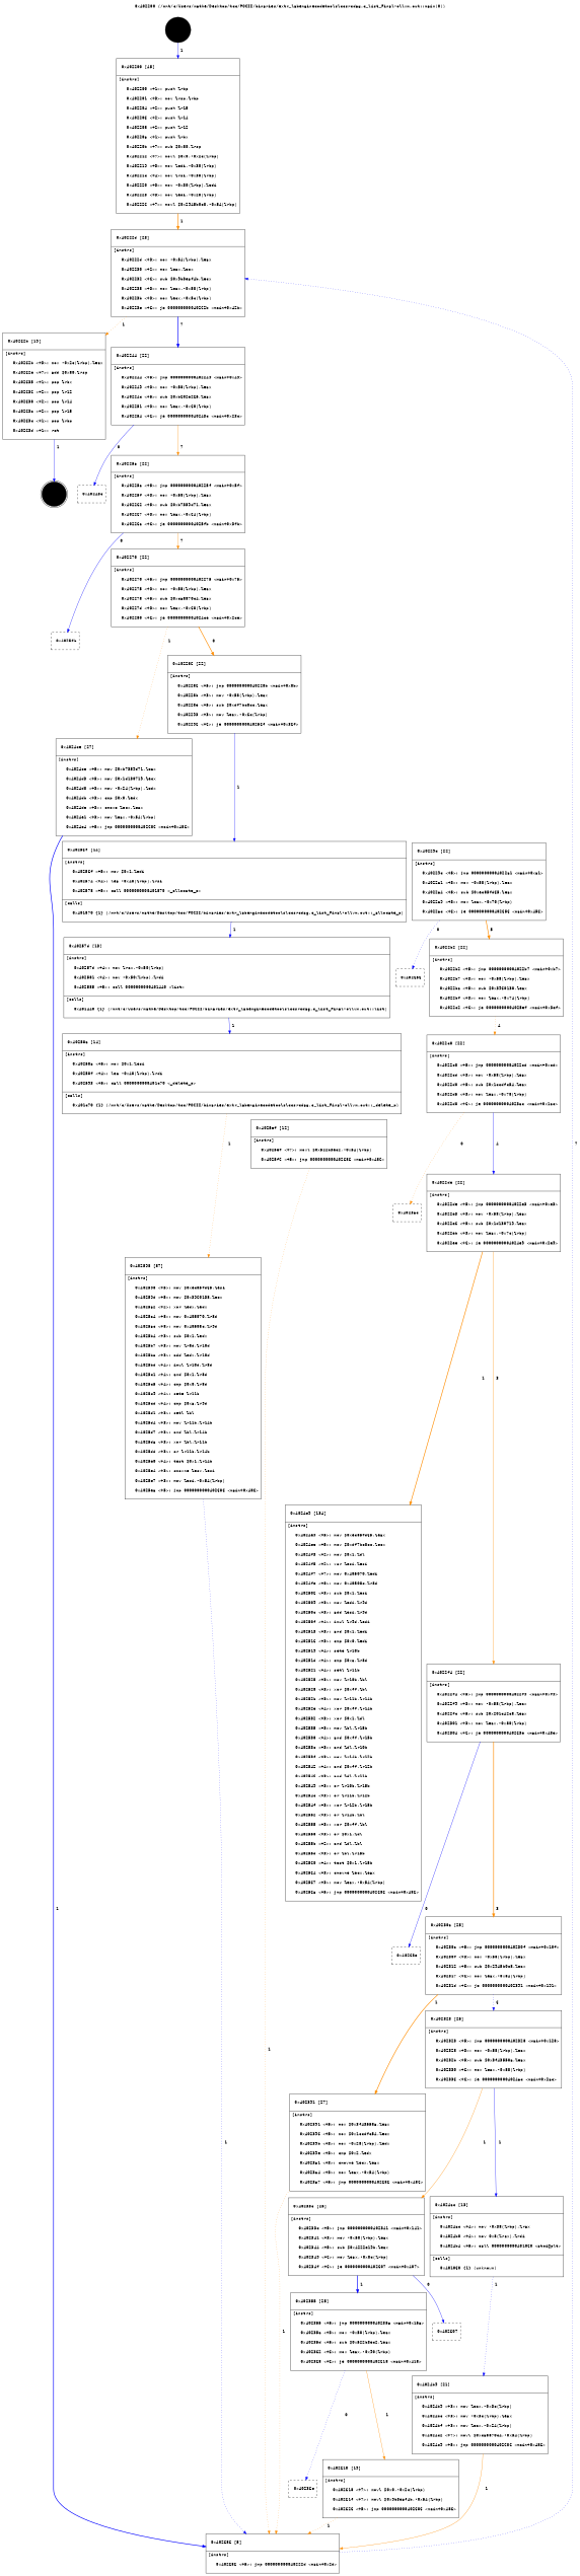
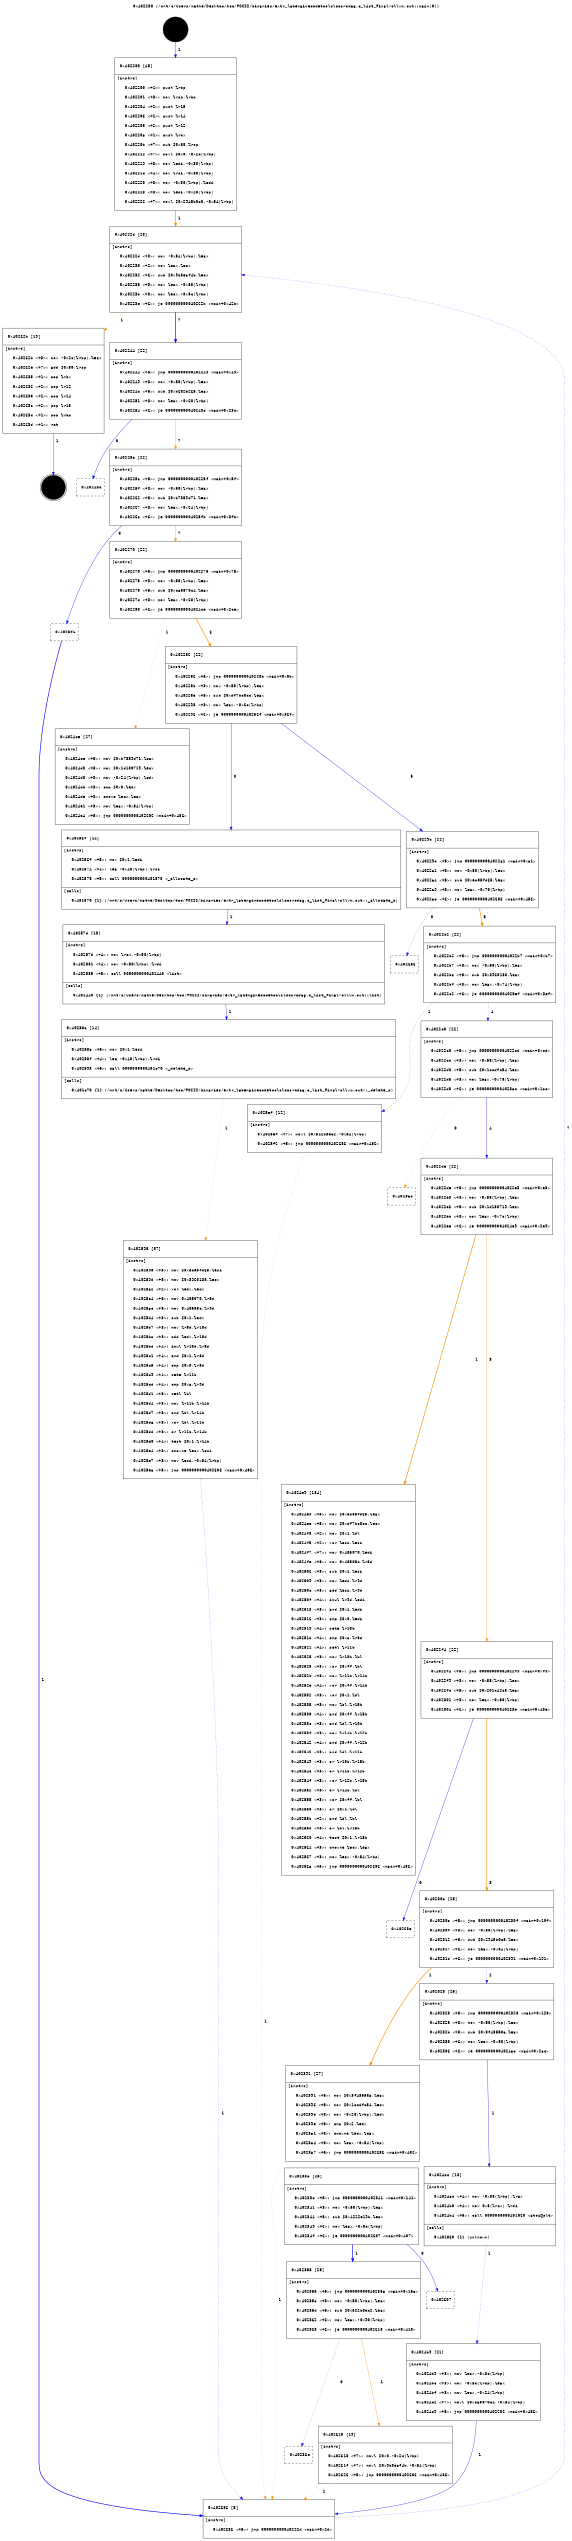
  digraph {
    fontname="DejaVu Sans Mono"
    label="0x402200 (/mnt/c/Users/mathe/Desktop/tcc/POCII/binaries/extr_labenginecodetoolslccsrcdag.c_list_Final-ollvm.out::main(0))"
    labelloc=t
    node [fontname="DejaVu Sans Mono" shape=record]
    edge [color=blue fontname="DejaVu Sans Mono" style=solid]
    Entry [fillcolor=black height=0.3 shape=circle style=filled width=0.3]
    n2 [label="{\n     0x402200 [45]\l\n     | [instrs]\l\n     &nbsp;&nbsp;0x402200 \<+1\>: push %rbp\l\n     &nbsp;&nbsp;0x402201 \<+3\>: mov %rsp,%rbp\l\n     &nbsp;&nbsp;0x402204 \<+2\>: push %r15\l\n     &nbsp;&nbsp;0x402206 \<+2\>: push %r14\l\n     &nbsp;&nbsp;0x402208 \<+2\>: push %r12\l\n     &nbsp;&nbsp;0x40220a \<+1\>: push %rbx\l\n     &nbsp;&nbsp;0x40220b \<+7\>: sub $0x80,%rsp\l\n     &nbsp;&nbsp;0x402212 \<+7\>: movl $0x0,-0x2c(%rbp)\l\n     &nbsp;&nbsp;0x402219 \<+3\>: mov %edi,-0x30(%rbp)\l\n     &nbsp;&nbsp;0x40221c \<+4\>: mov %rsi,-0x38(%rbp)\l\n     &nbsp;&nbsp;0x402220 \<+3\>: mov -0x30(%rbp),%edi\l\n     &nbsp;&nbsp;0x402223 \<+3\>: mov %edi,-0x28(%rbp)\l\n     &nbsp;&nbsp;0x402226 \<+7\>: movl $0x2945b0c8,-0x54(%rbp)\l\n  }"]
    n3 [label="{\n     0x40222d [23]\l\n     | [instrs]\l\n     &nbsp;&nbsp;0x40222d \<+3\>: mov -0x54(%rbp),%eax\l\n     &nbsp;&nbsp;0x402230 \<+2\>: mov %eax,%ecx\l\n     &nbsp;&nbsp;0x402232 \<+6\>: sub $0x9b3eaf4b,%ecx\l\n     &nbsp;&nbsp;0x402238 \<+3\>: mov %eax,-0x58(%rbp)\l\n     &nbsp;&nbsp;0x40223b \<+3\>: mov %ecx,-0x5c(%rbp)\l\n     &nbsp;&nbsp;0x40223e \<+6\>: je 000000000040262b \<main+0x42b\>\l\n  }"]
    n4 [label="{\n     0x40262b [19]\l\n     | [instrs]\l\n     &nbsp;&nbsp;0x40262b \<+3\>: mov -0x2c(%rbp),%eax\l\n     &nbsp;&nbsp;0x40262e \<+7\>: add $0x80,%rsp\l\n     &nbsp;&nbsp;0x402635 \<+1\>: pop %rbx\l\n     &nbsp;&nbsp;0x402636 \<+2\>: pop %r12\l\n     &nbsp;&nbsp;0x402638 \<+2\>: pop %r14\l\n     &nbsp;&nbsp;0x40263a \<+2\>: pop %r15\l\n     &nbsp;&nbsp;0x40263c \<+1\>: pop %rbp\l\n     &nbsp;&nbsp;0x40263d \<+1\>: ret\l\n  }"]
    n5 [label="{\n     0x402244 [22]\l\n     | [instrs]\l\n     &nbsp;&nbsp;0x402244 \<+5\>: jmp 0000000000402249 \<main+0x49\>\l\n     &nbsp;&nbsp;0x402249 \<+3\>: mov -0x58(%rbp),%eax\l\n     &nbsp;&nbsp;0x40224c \<+5\>: sub $0xb602e265,%eax\l\n     &nbsp;&nbsp;0x402251 \<+3\>: mov %eax,-0x60(%rbp)\l\n     &nbsp;&nbsp;0x402254 \<+6\>: je 000000000040243c \<main+0x23c\>\l\n  }"]
    Exit [fillcolor=black height=0.3 peripheries=2 shape=circle style=filled width=0.3]
    n7 [label="{\n     0x40243c\l\n  }" style=dashed]
    n8 [label="{\n     0x40225a [22]\l\n     | [instrs]\l\n     &nbsp;&nbsp;0x40225a \<+5\>: jmp 000000000040225f \<main+0x5f\>\l\n     &nbsp;&nbsp;0x40225f \<+3\>: mov -0x58(%rbp),%eax\l\n     &nbsp;&nbsp;0x402262 \<+5\>: sub $0xb7359d71,%eax\l\n     &nbsp;&nbsp;0x402267 \<+3\>: mov %eax,-0x64(%rbp)\l\n     &nbsp;&nbsp;0x40226a \<+6\>: je 00000000004025fb \<main+0x3fb\>\l\n  }"]
    n9 [label="{\n     0x4025fb\l\n  }" style=dashed]
    n10 [label="{\n     0x402270 [22]\l\n     | [instrs]\l\n     &nbsp;&nbsp;0x402270 \<+5\>: jmp 0000000000402275 \<main+0x75\>\l\n     &nbsp;&nbsp;0x402275 \<+3\>: mov -0x58(%rbp),%eax\l\n     &nbsp;&nbsp;0x402278 \<+5\>: sub $0xca8870c4,%eax\l\n     &nbsp;&nbsp;0x40227d \<+3\>: mov %eax,-0x68(%rbp)\l\n     &nbsp;&nbsp;0x402280 \<+6\>: je 00000000004024ce \<main+0x2ce\>\l\n  }"]
    n11 [label="{\n     0x4024ce [27]\l\n     | [instrs]\l\n     &nbsp;&nbsp;0x4024ce \<+5\>: mov $0xb7359d71,%eax\l\n     &nbsp;&nbsp;0x4024d3 \<+5\>: mov $0x1d130719,%ecx\l\n     &nbsp;&nbsp;0x4024d8 \<+3\>: mov -0x24(%rbp),%edx\l\n     &nbsp;&nbsp;0x4024db \<+3\>: cmp $0x0,%edx\l\n     &nbsp;&nbsp;0x4024de \<+3\>: cmove %ecx,%eax\l\n     &nbsp;&nbsp;0x4024e1 \<+3\>: mov %eax,-0x54(%rbp)\l\n     &nbsp;&nbsp;0x4024e4 \<+5\>: jmp 0000000000402686 \<main+0x486\>\l\n  }"]
    n12 [label="{\n     0x402286 [22]\l\n     | [instrs]\l\n     &nbsp;&nbsp;0x402286 \<+5\>: jmp 000000000040228b \<main+0x8b\>\l\n     &nbsp;&nbsp;0x40228b \<+3\>: mov -0x58(%rbp),%eax\l\n     &nbsp;&nbsp;0x40228e \<+5\>: sub $0xdf7bc8cc,%eax\l\n     &nbsp;&nbsp;0x402293 \<+3\>: mov %eax,-0x6c(%rbp)\l\n     &nbsp;&nbsp;0x402296 \<+6\>: je 000000000040256f \<main+0x36f\>\l\n  }"]
    n13 [label="{\n     0x40236e\l\n  }" style=dashed]
    n14 [label="{\n     0x402686 [5]\l\n     | [instrs]\l\n     &nbsp;&nbsp;0x402686 \<+5\>: jmp 000000000040222d \<main+0x2d\>\l\n  }"]
    n15 [label="{\n     0x40256f [14]\l\n     | [instrs]\l\n     &nbsp;&nbsp;0x40256f \<+5\>: mov $0x1,%edi\l\n     &nbsp;&nbsp;0x402574 \<+4\>: lea -0x48(%rbp),%rsi\l\n     &nbsp;&nbsp;0x402578 \<+5\>: call 0000000000401870 \<_allocate_p\>\l\n     | [calls]\l\n     &nbsp;&nbsp;0x401870 \{1\} (/mnt/c/Users/mathe/Desktop/tcc/POCII/binaries/extr_labenginecodetoolslccsrcdag.c_list_Final-ollvm.out::_allocate_p)\l\n  }"]
    n16 [label="{\n     0x40229c [22]\l\n     | [instrs]\l\n     &nbsp;&nbsp;0x40229c \<+5\>: jmp 00000000004022a1 \<main+0xa1\>\l\n     &nbsp;&nbsp;0x4022a1 \<+3\>: mov -0x58(%rbp),%eax\l\n     &nbsp;&nbsp;0x4022a4 \<+5\>: sub $0xec85fd65,%eax\l\n     &nbsp;&nbsp;0x4022a9 \<+3\>: mov %eax,-0x70(%rbp)\l\n     &nbsp;&nbsp;0x4022ac \<+6\>: je 0000000000402656 \<main+0x456\>\l\n  }"]
    n17 [label="{\n     0x402618 [19]\l\n     | [instrs]\l\n     &nbsp;&nbsp;0x402618 \<+7\>: movl $0x0,-0x2c(%rbp)\l\n     &nbsp;&nbsp;0x40261f \<+7\>: movl $0x9b3eaf4b,-0x54(%rbp)\l\n     &nbsp;&nbsp;0x402626 \<+5\>: jmp 0000000000402686 \<main+0x486\>\l\n  }"]
    n18 [label="{\n     0x40257d [13]\l\n     | [instrs]\l\n     &nbsp;&nbsp;0x40257d \<+4\>: mov %rax,-0x50(%rbp)\l\n     &nbsp;&nbsp;0x402581 \<+4\>: mov -0x50(%rbp),%rdi\l\n     &nbsp;&nbsp;0x402585 \<+5\>: call 0000000000401440 \<list\>\l\n     | [calls]\l\n     &nbsp;&nbsp;0x401440 \{1\} (/mnt/c/Users/mathe/Desktop/tcc/POCII/binaries/extr_labenginecodetoolslccsrcdag.c_list_Final-ollvm.out::list)\l\n  }"]
    n19 [label="{\n     0x402656\l\n  }" style=dashed]
    n20 [label="{\n     0x4022b2 [22]\l\n     | [instrs]\l\n     &nbsp;&nbsp;0x4022b2 \<+5\>: jmp 00000000004022b7 \<main+0xb7\>\l\n     &nbsp;&nbsp;0x4022b7 \<+3\>: mov -0x58(%rbp),%eax\l\n     &nbsp;&nbsp;0x4022ba \<+5\>: sub $0x3960138,%eax\l\n     &nbsp;&nbsp;0x4022bf \<+3\>: mov %eax,-0x74(%rbp)\l\n     &nbsp;&nbsp;0x4022c2 \<+6\>: je 00000000004025ef \<main+0x3ef\>\l\n  }"]
    n21 [label="{\n     0x402355 [25]\l\n     | [instrs]\l\n     &nbsp;&nbsp;0x402355 \<+5\>: jmp 000000000040235a \<main+0x15a\>\l\n     &nbsp;&nbsp;0x40235a \<+3\>: mov -0x58(%rbp),%eax\l\n     &nbsp;&nbsp;0x40235d \<+5\>: sub $0x522b3ec2,%eax\l\n     &nbsp;&nbsp;0x402362 \<+6\>: mov %eax,-0x90(%rbp)\l\n     &nbsp;&nbsp;0x402368 \<+6\>: je 0000000000402618 \<main+0x418\>\l\n  }"]
    n22 [label="{\n     0x40258a [14]\l\n     | [instrs]\l\n     &nbsp;&nbsp;0x40258a \<+5\>: mov $0x1,%esi\l\n     &nbsp;&nbsp;0x40258f \<+4\>: lea -0x48(%rbp),%rdi\l\n     &nbsp;&nbsp;0x402593 \<+5\>: call 0000000000401c70 \<_delete_p\>\l\n     | [calls]\l\n     &nbsp;&nbsp;0x401c70 \{1\} (/mnt/c/Users/mathe/Desktop/tcc/POCII/binaries/extr_labenginecodetoolslccsrcdag.c_list_Final-ollvm.out::_delete_p)\l\n  }"]
    n23 [label="{\n     0x4025ef [12]\l\n     | [instrs]\l\n     &nbsp;&nbsp;0x4025ef \<+7\>: movl $0x522b3ec2,-0x54(%rbp)\l\n     &nbsp;&nbsp;0x4025f6 \<+5\>: jmp 0000000000402686 \<main+0x486\>\l\n  }"]
    n24 [label="{\n     0x4022c8 [22]\l\n     | [instrs]\l\n     &nbsp;&nbsp;0x4022c8 \<+5\>: jmp 00000000004022cd \<main+0xcd\>\l\n     &nbsp;&nbsp;0x4022cd \<+3\>: mov -0x58(%rbp),%eax\l\n     &nbsp;&nbsp;0x4022d0 \<+5\>: sub $0x1ccdfc54,%eax\l\n     &nbsp;&nbsp;0x4022d5 \<+3\>: mov %eax,-0x78(%rbp)\l\n     &nbsp;&nbsp;0x4022d8 \<+6\>: je 00000000004023ac \<main+0x1ac\>\l\n  }"]
    n25 [label="{\n     0x402607\l\n  }" style=dashed]
    n26 [label="{\n     0x4023ac\l\n  }" style=dashed]
    n27 [label="{\n     0x4022de [22]\l\n     | [instrs]\l\n     &nbsp;&nbsp;0x4022de \<+5\>: jmp 00000000004022e3 \<main+0xe3\>\l\n     &nbsp;&nbsp;0x4022e3 \<+3\>: mov -0x58(%rbp),%eax\l\n     &nbsp;&nbsp;0x4022e6 \<+5\>: sub $0x1d130719,%eax\l\n     &nbsp;&nbsp;0x4022eb \<+3\>: mov %eax,-0x7c(%rbp)\l\n     &nbsp;&nbsp;0x4022ee \<+6\>: je 00000000004024e9 \<main+0x2e9\>\l\n  }"]
    n28 [label="{\n     0x402598 [87]\l\n     | [instrs]\l\n     &nbsp;&nbsp;0x402598 \<+5\>: mov $0xec85fd65,%esi\l\n     &nbsp;&nbsp;0x40259d \<+5\>: mov $0x3960138,%ecx\l\n     &nbsp;&nbsp;0x4025a2 \<+2\>: xor %edx,%edx\l\n     &nbsp;&nbsp;0x4025a4 \<+8\>: mov 0x405070,%r8d\l\n     &nbsp;&nbsp;0x4025ac \<+8\>: mov 0x40508c,%r9d\l\n     &nbsp;&nbsp;0x4025b4 \<+3\>: sub $0x1,%edx\l\n     &nbsp;&nbsp;0x4025b7 \<+3\>: mov %r8d,%r10d\l\n     &nbsp;&nbsp;0x4025ba \<+3\>: add %edx,%r10d\l\n     &nbsp;&nbsp;0x4025bd \<+4\>: imul %r10d,%r8d\l\n     &nbsp;&nbsp;0x4025c1 \<+4\>: and $0x1,%r8d\l\n     &nbsp;&nbsp;0x4025c5 \<+4\>: cmp $0x0,%r8d\l\n     &nbsp;&nbsp;0x4025c9 \<+4\>: sete %r11b\l\n     &nbsp;&nbsp;0x4025cd \<+4\>: cmp $0xa,%r9d\l\n     &nbsp;&nbsp;0x4025d1 \<+3\>: setl %bl\l\n     &nbsp;&nbsp;0x4025d4 \<+3\>: mov %r11b,%r14b\l\n     &nbsp;&nbsp;0x4025d7 \<+3\>: and %bl,%r14b\l\n     &nbsp;&nbsp;0x4025da \<+3\>: xor %bl,%r11b\l\n     &nbsp;&nbsp;0x4025dd \<+3\>: or %r11b,%r14b\l\n     &nbsp;&nbsp;0x4025e0 \<+4\>: test $0x1,%r14b\l\n     &nbsp;&nbsp;0x4025e4 \<+3\>: cmovne %ecx,%esi\l\n     &nbsp;&nbsp;0x4025e7 \<+3\>: mov %esi,-0x54(%rbp)\l\n     &nbsp;&nbsp;0x4025ea \<+5\>: jmp 0000000000402686 \<main+0x486\>\l\n  }"]
    n29 [label="{\n     0x4024e9 [134]\l\n     | [instrs]\l\n     &nbsp;&nbsp;0x4024e9 \<+5\>: mov $0xec85fd65,%eax\l\n     &nbsp;&nbsp;0x4024ee \<+5\>: mov $0xdf7bc8cc,%ecx\l\n     &nbsp;&nbsp;0x4024f3 \<+2\>: mov $0x1,%dl\l\n     &nbsp;&nbsp;0x4024f5 \<+2\>: xor %esi,%esi\l\n     &nbsp;&nbsp;0x4024f7 \<+7\>: mov 0x405070,%edi\l\n     &nbsp;&nbsp;0x4024fe \<+8\>: mov 0x40508c,%r8d\l\n     &nbsp;&nbsp;0x402506 \<+3\>: sub $0x1,%esi\l\n     &nbsp;&nbsp;0x402509 \<+3\>: mov %edi,%r9d\l\n     &nbsp;&nbsp;0x40250c \<+3\>: add %esi,%r9d\l\n     &nbsp;&nbsp;0x40250f \<+4\>: imul %r9d,%edi\l\n     &nbsp;&nbsp;0x402513 \<+3\>: and $0x1,%edi\l\n     &nbsp;&nbsp;0x402516 \<+3\>: cmp $0x0,%edi\l\n     &nbsp;&nbsp;0x402519 \<+4\>: sete %r10b\l\n     &nbsp;&nbsp;0x40251d \<+4\>: cmp $0xa,%r8d\l\n     &nbsp;&nbsp;0x402521 \<+4\>: setl %r11b\l\n     &nbsp;&nbsp;0x402525 \<+3\>: mov %r10b,%bl\l\n     &nbsp;&nbsp;0x402528 \<+3\>: xor $0xff,%bl\l\n     &nbsp;&nbsp;0x40252b \<+3\>: mov %r11b,%r14b\l\n     &nbsp;&nbsp;0x40252e \<+4\>: xor $0xff,%r14b\l\n     &nbsp;&nbsp;0x402532 \<+3\>: xor $0x1,%dl\l\n     &nbsp;&nbsp;0x402535 \<+3\>: mov %bl,%r15b\l\n     &nbsp;&nbsp;0x402538 \<+4\>: and $0xff,%r15b\l\n     &nbsp;&nbsp;0x40253c \<+3\>: and %dl,%r10b\l\n     &nbsp;&nbsp;0x40253f \<+3\>: mov %r14b,%r12b\l\n     &nbsp;&nbsp;0x402542 \<+4\>: and $0xff,%r12b\l\n     &nbsp;&nbsp;0x402546 \<+3\>: and %dl,%r11b\l\n     &nbsp;&nbsp;0x402549 \<+3\>: or %r10b,%r15b\l\n     &nbsp;&nbsp;0x40254c \<+3\>: or %r11b,%r12b\l\n     &nbsp;&nbsp;0x40254f \<+3\>: xor %r12b,%r15b\l\n     &nbsp;&nbsp;0x402552 \<+3\>: or %r14b,%bl\l\n     &nbsp;&nbsp;0x402555 \<+3\>: xor $0xff,%bl\l\n     &nbsp;&nbsp;0x402558 \<+3\>: or $0x1,%dl\l\n     &nbsp;&nbsp;0x40255b \<+2\>: and %dl,%bl\l\n     &nbsp;&nbsp;0x40255d \<+3\>: or %bl,%r15b\l\n     &nbsp;&nbsp;0x402560 \<+4\>: test $0x1,%r15b\l\n     &nbsp;&nbsp;0x402564 \<+3\>: cmovne %ecx,%eax\l\n     &nbsp;&nbsp;0x402567 \<+3\>: mov %eax,-0x54(%rbp)\l\n     &nbsp;&nbsp;0x40256a \<+5\>: jmp 0000000000402686 \<main+0x486\>\l\n  }"]
    n30 [label="{\n     0x4022f4 [22]\l\n     | [instrs]\l\n     &nbsp;&nbsp;0x4022f4 \<+5\>: jmp 00000000004022f9 \<main+0xf9\>\l\n     &nbsp;&nbsp;0x4022f9 \<+3\>: mov -0x58(%rbp),%eax\l\n     &nbsp;&nbsp;0x4022fc \<+5\>: sub $0x201c42c8,%eax\l\n     &nbsp;&nbsp;0x402301 \<+3\>: mov %eax,-0x80(%rbp)\l\n     &nbsp;&nbsp;0x402304 \<+6\>: je 000000000040263e \<main+0x43e\>\l\n  }"]
    n31 [label="{\n     0x40263e\l\n  }" style=dashed]
    n32 [label="{\n     0x40230a [25]\l\n     | [instrs]\l\n     &nbsp;&nbsp;0x40230a \<+5\>: jmp 000000000040230f \<main+0x10f\>\l\n     &nbsp;&nbsp;0x40230f \<+3\>: mov -0x58(%rbp),%eax\l\n     &nbsp;&nbsp;0x402312 \<+5\>: sub $0x2945b0c8,%eax\l\n     &nbsp;&nbsp;0x402317 \<+6\>: mov %eax,-0x84(%rbp)\l\n     &nbsp;&nbsp;0x40231d \<+6\>: je 0000000000402391 \<main+0x191\>\l\n  }"]
    n33 [label="{\n     0x402391 [27]\l\n     | [instrs]\l\n     &nbsp;&nbsp;0x402391 \<+5\>: mov $0x3f43558a,%eax\l\n     &nbsp;&nbsp;0x402396 \<+5\>: mov $0x1ccdfc54,%ecx\l\n     &nbsp;&nbsp;0x40239b \<+3\>: mov -0x28(%rbp),%edx\l\n     &nbsp;&nbsp;0x40239e \<+3\>: cmp $0x2,%edx\l\n     &nbsp;&nbsp;0x4023a1 \<+3\>: cmovne %ecx,%eax\l\n     &nbsp;&nbsp;0x4023a4 \<+3\>: mov %eax,-0x54(%rbp)\l\n     &nbsp;&nbsp;0x4023a7 \<+5\>: jmp 0000000000402686 \<main+0x486\>\l\n  }"]
    n34 [label="{\n     0x402323 [25]\l\n     | [instrs]\l\n     &nbsp;&nbsp;0x402323 \<+5\>: jmp 0000000000402328 \<main+0x128\>\l\n     &nbsp;&nbsp;0x402328 \<+3\>: mov -0x58(%rbp),%eax\l\n     &nbsp;&nbsp;0x40232b \<+5\>: sub $0x3f43558a,%eax\l\n     &nbsp;&nbsp;0x402330 \<+6\>: mov %eax,-0x88(%rbp)\l\n     &nbsp;&nbsp;0x402336 \<+6\>: je 00000000004024ac \<main+0x2ac\>\l\n  }"]
    n35 [label="{\n     0x4024b9 [21]\l\n     | [instrs]\l\n     &nbsp;&nbsp;0x4024b9 \<+3\>: mov %eax,-0x3c(%rbp)\l\n     &nbsp;&nbsp;0x4024bc \<+3\>: mov -0x3c(%rbp),%eax\l\n     &nbsp;&nbsp;0x4024bf \<+3\>: mov %eax,-0x24(%rbp)\l\n     &nbsp;&nbsp;0x4024c2 \<+7\>: movl $0xca8870c4,-0x54(%rbp)\l\n     &nbsp;&nbsp;0x4024c9 \<+5\>: jmp 0000000000402686 \<main+0x486\>\l\n  }"]
    n36 [label="{\n     0x40233c [25]\l\n     | [instrs]\l\n     &nbsp;&nbsp;0x40233c \<+5\>: jmp 0000000000402341 \<main+0x141\>\l\n     &nbsp;&nbsp;0x402341 \<+3\>: mov -0x58(%rbp),%eax\l\n     &nbsp;&nbsp;0x402344 \<+5\>: sub $0x4222e19b,%eax\l\n     &nbsp;&nbsp;0x402349 \<+6\>: mov %eax,-0x8c(%rbp)\l\n     &nbsp;&nbsp;0x40234f \<+6\>: je 0000000000402607 \<main+0x407\>\l\n  }"]
    n37 [label="{\n     0x4024ac [13]\l\n     | [instrs]\l\n     &nbsp;&nbsp;0x4024ac \<+4\>: mov -0x38(%rbp),%rax\l\n     &nbsp;&nbsp;0x4024b0 \<+4\>: mov 0x8(%rax),%rdi\l\n     &nbsp;&nbsp;0x4024b4 \<+5\>: call 0000000000401060 \<atoi@plt\>\l\n     | [calls]\l\n     &nbsp;&nbsp;0x401060 \{1\} (unknown)\l\n  }"]
    Entry -> n2 [label=" 1"]
    n2 -> n3 [color=darkorange label=" 1" style=bold]
    n3 -> n4 [color=darkorange label=" 1" style=dotted]
    n3 -> n5 [label=" 7" style=bold]
    n4 -> Exit [label=" 1"]
    n5 -> n7 [label=" 0"]
    n5 -> n8 [color=darkorange label=" 7"]
    n8 -> n9 [label=" 0"]
    n8 -> n10 [color=darkorange label=" 7"]
    n10 -> n11 [color=darkorange label=" 1" style=dotted]
-   n10 -> n12 [color=darkorange label=" 0" style=bold]
-   n11 -> n14 [label=" 1" style=bold]
-   n12 -> n15 [label=" 1"]
+   n10 -> n12 [color=darkorange label=" 6" style=bold]
+   n9 -> n14 [label=" 1" style=bold]
+   n12 -> n15 [label=" 0"]
+   n12 -> n16 [label=" 5"]
    n14 -> n3 [label=" 7" style=dotted]
    n15 -> n18 [label=" 1"]
    n16 -> n19 [label=" 0" style=dotted]
    n16 -> n20 [color=darkorange label=" 5" style=bold]
    n17 -> n14 [color=darkorange label=" 1" style=dotted]
    n18 -> n22 [label=" 1"]
-   n20 -> n24 [color=darkorange label=" 4" style=dotted]
+   n20 -> n23 [label=" 1" style=dotted]
+   n20 -> n24 [label=" 4" style=dotted]
    n21 -> n13 [label=" 0" style=dotted]
    n21 -> n17 [color=darkorange label=" 1"]
    n22 -> n28 [color=darkorange label=" 1" style=dotted]
    n23 -> n14 [color=darkorange label=" 1" style=dotted]
    n24 -> n26 [color=darkorange label=" 0" style=dotted]
    n24 -> n27 [label=" 4"]
    n27 -> n29 [color=darkorange label=" 1" style=bold]
    n27 -> n30 [color=darkorange label=" 3"]
    n28 -> n14 [label=" 1" style=dotted]
    n30 -> n31 [label=" 0"]
    n30 -> n32 [color=darkorange label=" 3" style=bold]
    n32 -> n33 [color=darkorange label=" 1" style=bold]
-   n32 -> n34 [label=" 6" style=dotted]
+   n32 -> n34 [label=" 2" style=dotted]
    n33 -> n14 [color=darkorange label=" 1" style=dotted]
-   n34 -> n36 [color=darkorange label=" 1"]
    n34 -> n37 [label=" 1"]
-   n35 -> n14 [color=darkorange label=" 1"]
+   n35 -> n14 [label=" 1"]
    n36 -> n21 [label=" 1" style=bold]
    n36 -> n25 [label=" 0"]
    n37 -> n35 [label=" 1" style=dotted]
  }
